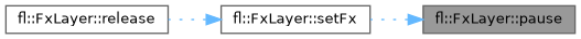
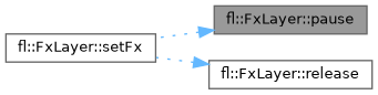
  digraph {
    rankdir=RL
    node [color=grey40 fillcolor=white fontname=Helvetica fontsize=10 shape=box style=filled]
    edge [color=steelblue1 dir=back fontname=Helvetica fontsize=10 labelfontname=Helvetica labelfontsize=10 style=dotted]
    n1 [color=gray40 fillcolor=grey60 fontcolor=black height=0.2 label="fl::FxLayer::pause" width=0.4]
    n2 [height=0.2 label="fl::FxLayer::setFx" width=0.4]
    n3 [height=0.2 label="fl::FxLayer::release" width=0.4]
    n1 -> n2
-   n2 -> n3
+   n3 -> n2
  }
